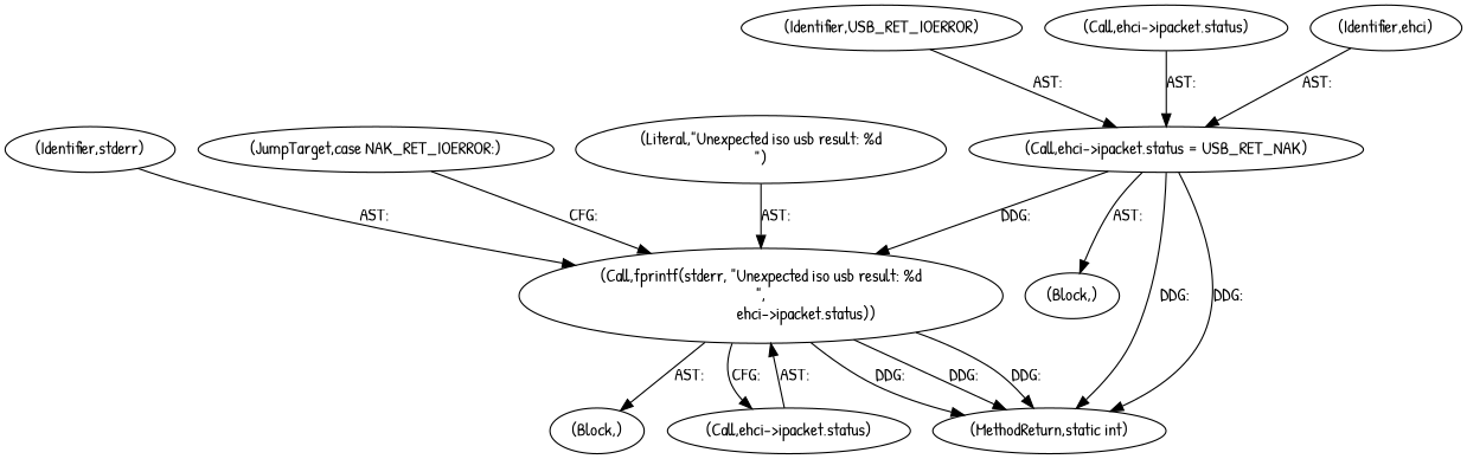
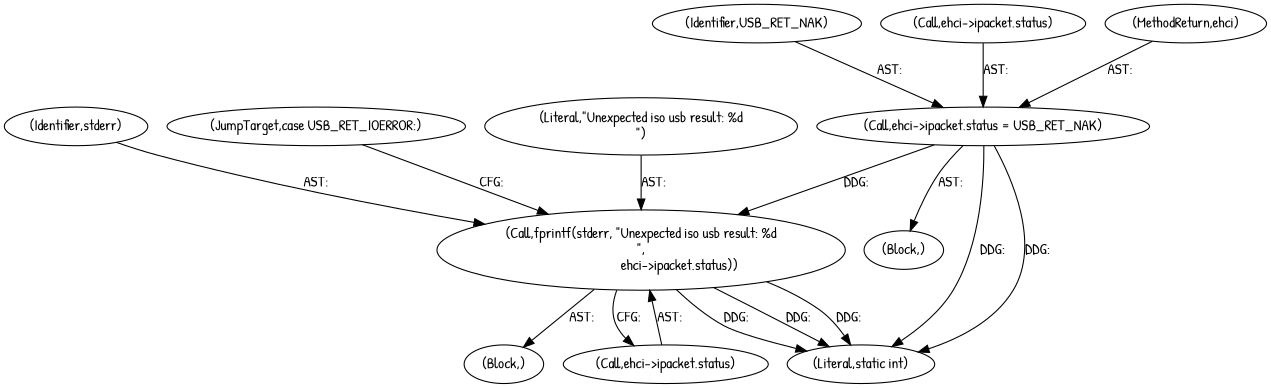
  digraph {
    fontname="Patrick Hand"
    node [fontname="Patrick Hand"]
    edge [fontname="Patrick Hand"]
    n1 [label="(Call,ehci->ipacket.status = USB_RET_NAK)"]
    n2 [label="(Call,fprintf(stderr, \"Unexpected iso usb result: %d\n\",\n                        ehci->ipacket.status))"]
-   n3 [label="(MethodReturn,static int)"]
+   n3 [label="(Literal,static int)"]
    n4 [label="(Block,)"]
    n5 [label="(Block,)"]
    n6 [label="(Call,ehci->ipacket.status)"]
-   n7 [label="(Identifier,USB_RET_IOERROR)"]
+   n7 [label="(Identifier,USB_RET_NAK)"]
    n8 [label="(Call,ehci->ipacket.status)"]
-   n9 [label="(Identifier,ehci)"]
+   n9 [label="(MethodReturn,ehci)"]
    n10 [label="(Identifier,stderr)"]
-   n11 [label="(JumpTarget,case NAK_RET_IOERROR:)"]
+   n11 [label="(JumpTarget,case USB_RET_IOERROR:)"]
    n12 [label="(Literal,\"Unexpected iso usb result: %d\n\")"]
    n1 -> n2 [label="DDG: "]
    n1 -> n3 [label="DDG: "]
    n1 -> n3 [label="DDG: "]
    n1 -> n4 [label="AST: "]
    n2 -> n3 [label="DDG: "]
    n2 -> n3 [label="DDG: "]
    n2 -> n3 [label="DDG: "]
    n2 -> n5 [label="AST: "]
    n2 -> n6 [label="CFG: "]
    n6 -> n2 [label="AST: "]
    n7 -> n1 [label="AST: "]
    n8 -> n1 [label="AST: "]
    n9 -> n1 [label="AST: "]
    n10 -> n2 [label="AST: "]
    n11 -> n2 [label="CFG: "]
    n12 -> n2 [label="AST: "]
  }
